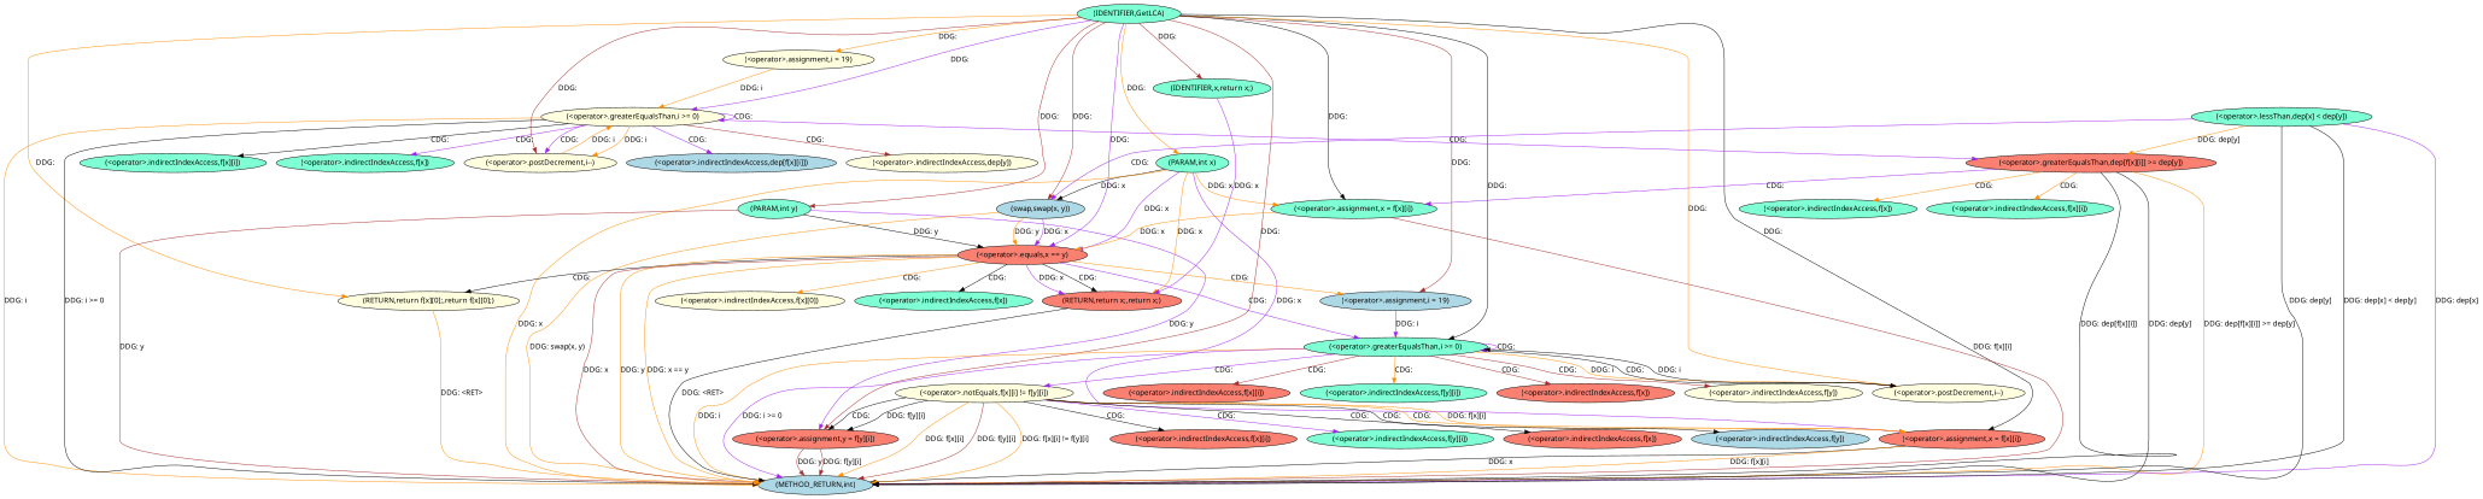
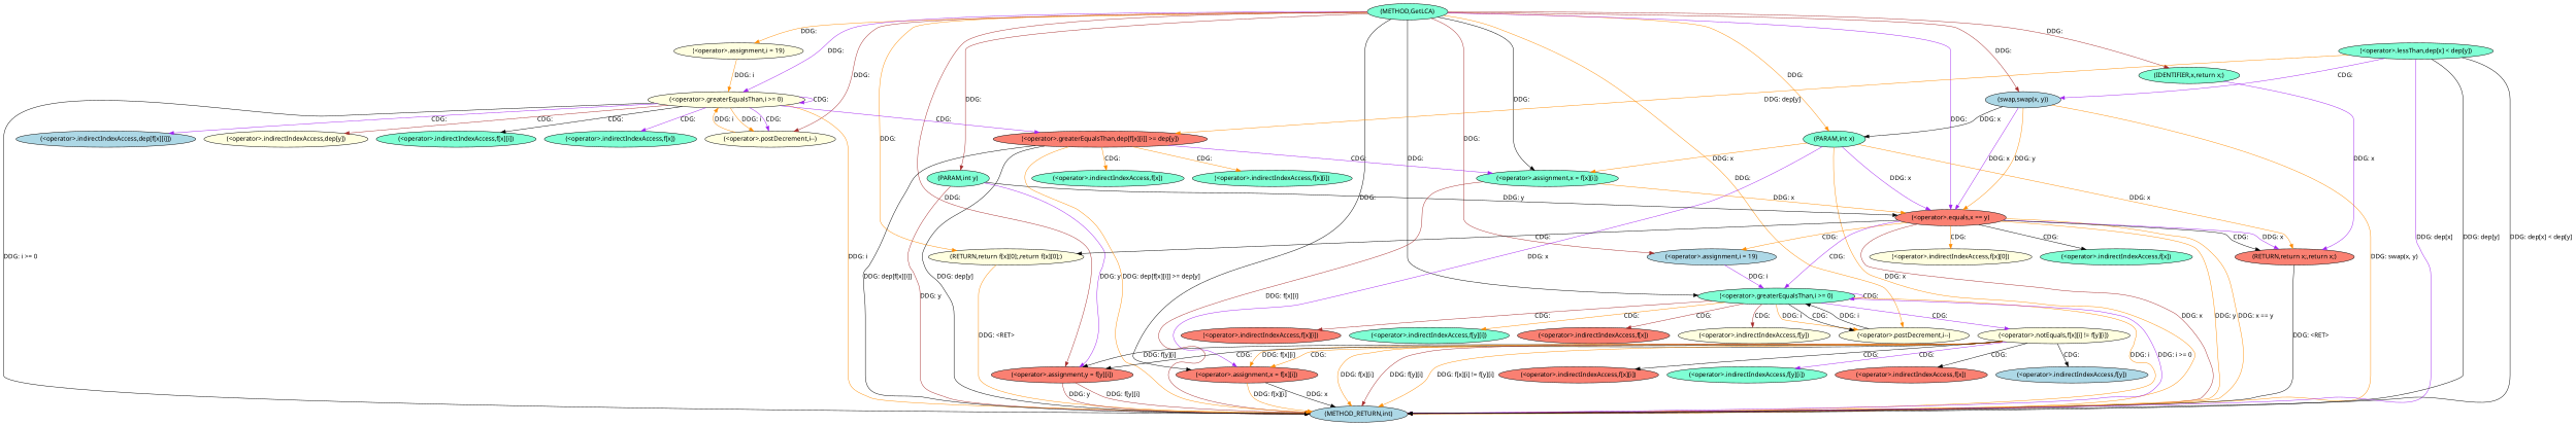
  digraph {
    fontname="Noto Sans"
    node [fillcolor=aquamarine fontname="Noto Sans" style=filled]
    edge [color=darkorange fontname="Noto Sans"]
-   n1 [label="(IDENTIFIER,GetLCA)"]
+   n1 [label="(METHOD,GetLCA)"]
    n2 [label="(PARAM,int x)"]
    n3 [label="(PARAM,int y)"]
    n4 [fillcolor=lightyellow label="(RETURN,return f[x][0];,return f[x][0];)"]
    n5 [fillcolor=lightblue label="(swap,swap(x, y))"]
    n6 [fillcolor=lightyellow label="(<operator>.assignment,i = 19)"]
    n7 [fillcolor=lightyellow label="(<operator>.greaterEqualsThan,i >= 0)"]
    n8 [fillcolor=lightyellow label="(<operator>.postDecrement,i--)"]
    n9 [fillcolor=salmon label="(<operator>.equals,x == y)"]
    n10 [fillcolor=lightblue label="(<operator>.assignment,i = 19)"]
    n11 [label="(<operator>.greaterEqualsThan,i >= 0)"]
    n12 [fillcolor=lightyellow label="(<operator>.postDecrement,i--)"]
    n13 [label="(<operator>.assignment,x = f[x][i])"]
    n14 [label="(IDENTIFIER,x,return x;)"]
    n15 [fillcolor=salmon label="(<operator>.assignment,x = f[x][i])"]
    n16 [fillcolor=salmon label="(<operator>.assignment,y = f[y][i])"]
    n17 [fillcolor=lightblue label="(METHOD_RETURN,int)"]
    n18 [fillcolor=salmon label="(RETURN,return x;,return x;)"]
    n19 [fillcolor=salmon label="(<operator>.greaterEqualsThan,dep[f[x][i]] >= dep[y])"]
    n20 [fillcolor=lightblue label="(<operator>.indirectIndexAccess,dep[f[x][i]])"]
    n21 [fillcolor=lightyellow label="(<operator>.indirectIndexAccess,dep[y])"]
    n22 [label="(<operator>.indirectIndexAccess,f[x][i])"]
    n23 [label="(<operator>.indirectIndexAccess,f[x])"]
    n24 [fillcolor=lightyellow label="(<operator>.indirectIndexAccess,f[x][0])"]
    n25 [label="(<operator>.indirectIndexAccess,f[x])"]
    n26 [fillcolor=lightyellow label="(<operator>.notEquals,f[x][i] != f[y][i])"]
    n27 [fillcolor=salmon label="(<operator>.indirectIndexAccess,f[x][i])"]
    n28 [label="(<operator>.indirectIndexAccess,f[y][i])"]
    n29 [fillcolor=salmon label="(<operator>.indirectIndexAccess,f[x])"]
    n30 [fillcolor=lightyellow label="(<operator>.indirectIndexAccess,f[y])"]
    n31 [label="(<operator>.lessThan,dep[x] < dep[y])"]
    n32 [label="(<operator>.indirectIndexAccess,f[x][i])"]
    n33 [label="(<operator>.indirectIndexAccess,f[x])"]
    n34 [fillcolor=salmon label="(<operator>.indirectIndexAccess,f[x][i])"]
    n35 [label="(<operator>.indirectIndexAccess,f[y][i])"]
    n36 [fillcolor=salmon label="(<operator>.indirectIndexAccess,f[x])"]
    n37 [fillcolor=lightblue label="(<operator>.indirectIndexAccess,f[y])"]
    n1 -> n2 [label="DDG: "]
    n1 -> n3 [color=brown label="DDG: "]
    n1 -> n4 [label="DDG: "]
    n1 -> n5 [color=brown label="DDG: "]
    n1 -> n6 [label="DDG: "]
    n1 -> n7 [color=purple label="DDG: "]
    n1 -> n8 [color=brown label="DDG: "]
    n1 -> n9 [color=purple label="DDG: "]
    n1 -> n10 [color=brown label="DDG: "]
    n1 -> n11 [color=black label="DDG: "]
    n1 -> n12 [label="DDG: "]
    n1 -> n13 [color=black label="DDG: "]
    n1 -> n14 [color=brown label="DDG: "]
    n1 -> n15 [color=black label="DDG: "]
    n1 -> n16 [color=brown label="DDG: "]
-   n2 -> n5 [color=black label="DDG: x"]
+   n5 -> n2 [color=black label="DDG: x"]
    n2 -> n9 [color=purple label="DDG: x"]
    n2 -> n13 [label="DDG: x"]
    n2 -> n15 [color=purple label="DDG: x"]
    n2 -> n17 [label="DDG: x"]
    n2 -> n18 [label="DDG: x"]
    n3 -> n9 [color=black label="DDG: y"]
    n3 -> n16 [color=purple label="DDG: y"]
    n3 -> n17 [color=brown label="DDG: y"]
    n4 -> n17 [label="DDG: <RET>"]
    n5 -> n9 [color=purple label="DDG: x"]
    n5 -> n9 [label="DDG: y"]
    n5 -> n17 [label="DDG: swap(x, y)"]
    n6 -> n7 [label="DDG: i"]
    n7 -> n7 [color=purple label="CDG: "]
    n7 -> n8 [label="DDG: i"]
    n7 -> n8 [color=purple label="CDG: "]
    n7 -> n17 [label="DDG: i"]
    n7 -> n17 [color=black label="DDG: i >= 0"]
    n7 -> n19 [color=purple label="CDG: "]
    n7 -> n20 [color=purple label="CDG: "]
    n7 -> n21 [color=brown label="CDG: "]
    n7 -> n22 [color=black label="CDG: "]
    n7 -> n23 [color=purple label="CDG: "]
    n8 -> n7 [label="DDG: i"]
    n9 -> n4 [color=black label="CDG: "]
    n9 -> n10 [label="CDG: "]
    n9 -> n11 [color=purple label="CDG: "]
    n9 -> n17 [color=brown label="DDG: x"]
    n9 -> n17 [label="DDG: y"]
    n9 -> n17 [label="DDG: x == y"]
    n9 -> n18 [color=purple label="DDG: x"]
    n9 -> n18 [color=black label="CDG: "]
    n9 -> n24 [label="CDG: "]
    n9 -> n25 [color=black label="CDG: "]
    n10 -> n11 [color=purple label="DDG: i"]
    n11 -> n11 [color=purple label="CDG: "]
    n11 -> n12 [label="DDG: i"]
    n11 -> n12 [color=black label="CDG: "]
    n11 -> n17 [label="DDG: i"]
    n11 -> n17 [color=purple label="DDG: i >= 0"]
    n11 -> n26 [color=purple label="CDG: "]
    n11 -> n27 [color=brown label="CDG: "]
    n11 -> n28 [label="CDG: "]
    n11 -> n29 [color=brown label="CDG: "]
    n11 -> n30 [color=brown label="CDG: "]
    n12 -> n11 [color=black label="DDG: i"]
    n13 -> n9 [label="DDG: x"]
    n13 -> n17 [color=brown label="DDG: f[x][i]"]
    n14 -> n18 [color=purple label="DDG: x"]
    n15 -> n17 [color=black label="DDG: x"]
    n15 -> n17 [label="DDG: f[x][i]"]
    n16 -> n17 [color=brown label="DDG: y"]
    n16 -> n17 [color=brown label="DDG: f[y][i]"]
    n18 -> n17 [color=black label="DDG: <RET>"]
    n19 -> n13 [color=purple label="CDG: "]
    n19 -> n17 [color=black label="DDG: dep[f[x][i]]"]
    n19 -> n17 [color=black label="DDG: dep[y]"]
    n19 -> n17 [label="DDG: dep[f[x][i]] >= dep[y]"]
    n19 -> n32 [label="CDG: "]
    n19 -> n33 [label="CDG: "]
    n26 -> n15 [label="DDG: f[x][i]"]
    n26 -> n15 [label="CDG: "]
    n26 -> n16 [color=black label="DDG: f[y][i]"]
    n26 -> n16 [color=black label="CDG: "]
    n26 -> n17 [label="DDG: f[x][i]"]
    n26 -> n17 [color=brown label="DDG: f[y][i]"]
    n26 -> n17 [label="DDG: f[x][i] != f[y][i]"]
    n26 -> n34 [color=black label="CDG: "]
    n26 -> n35 [color=purple label="CDG: "]
    n26 -> n36 [color=black label="CDG: "]
    n26 -> n37 [color=black label="CDG: "]
    n31 -> n5 [color=purple label="CDG: "]
    n31 -> n17 [color=purple label="DDG: dep[x]"]
    n31 -> n17 [color=black label="DDG: dep[y]"]
    n31 -> n17 [color=black label="DDG: dep[x] < dep[y]"]
    n31 -> n19 [label="DDG: dep[y]"]
  }
